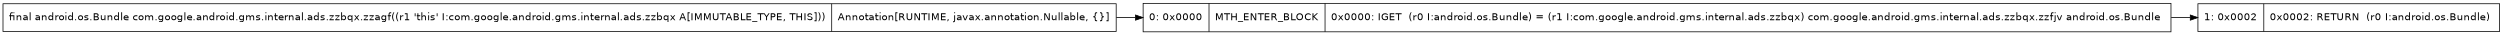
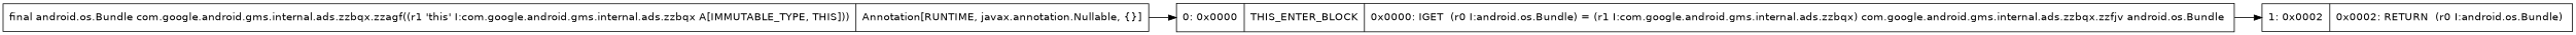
  digraph {
    rankdir=LR
    fontname="DejaVu Sans"
    node [shape=record fontname="DejaVu Sans"]
    edge [fontname="DejaVu Sans"]
-   n1 [label="{0\:\ 0x0000|MTH_ENTER_BLOCK\l|0x0000: IGET  (r0 I:android.os.Bundle) = (r1 I:com.google.android.gms.internal.ads.zzbqx) com.google.android.gms.internal.ads.zzbqx.zzfjv android.os.Bundle \l}"]
+   n1 [label="{0\:\ 0x0000|THIS_ENTER_BLOCK\l|0x0000: IGET  (r0 I:android.os.Bundle) = (r1 I:com.google.android.gms.internal.ads.zzbqx) com.google.android.gms.internal.ads.zzbqx.zzfjv android.os.Bundle \l}"]
    n2 [label="{1\:\ 0x0002|0x0002: RETURN  (r0 I:android.os.Bundle) \l}"]
    n3 [label="{final android.os.Bundle com.google.android.gms.internal.ads.zzbqx.zzagf((r1 'this' I:com.google.android.gms.internal.ads.zzbqx A[IMMUTABLE_TYPE, THIS]))  | Annotation[RUNTIME, javax.annotation.Nullable, \{\}]\l}"]
    n1 -> n2
    n3 -> n1
  }
